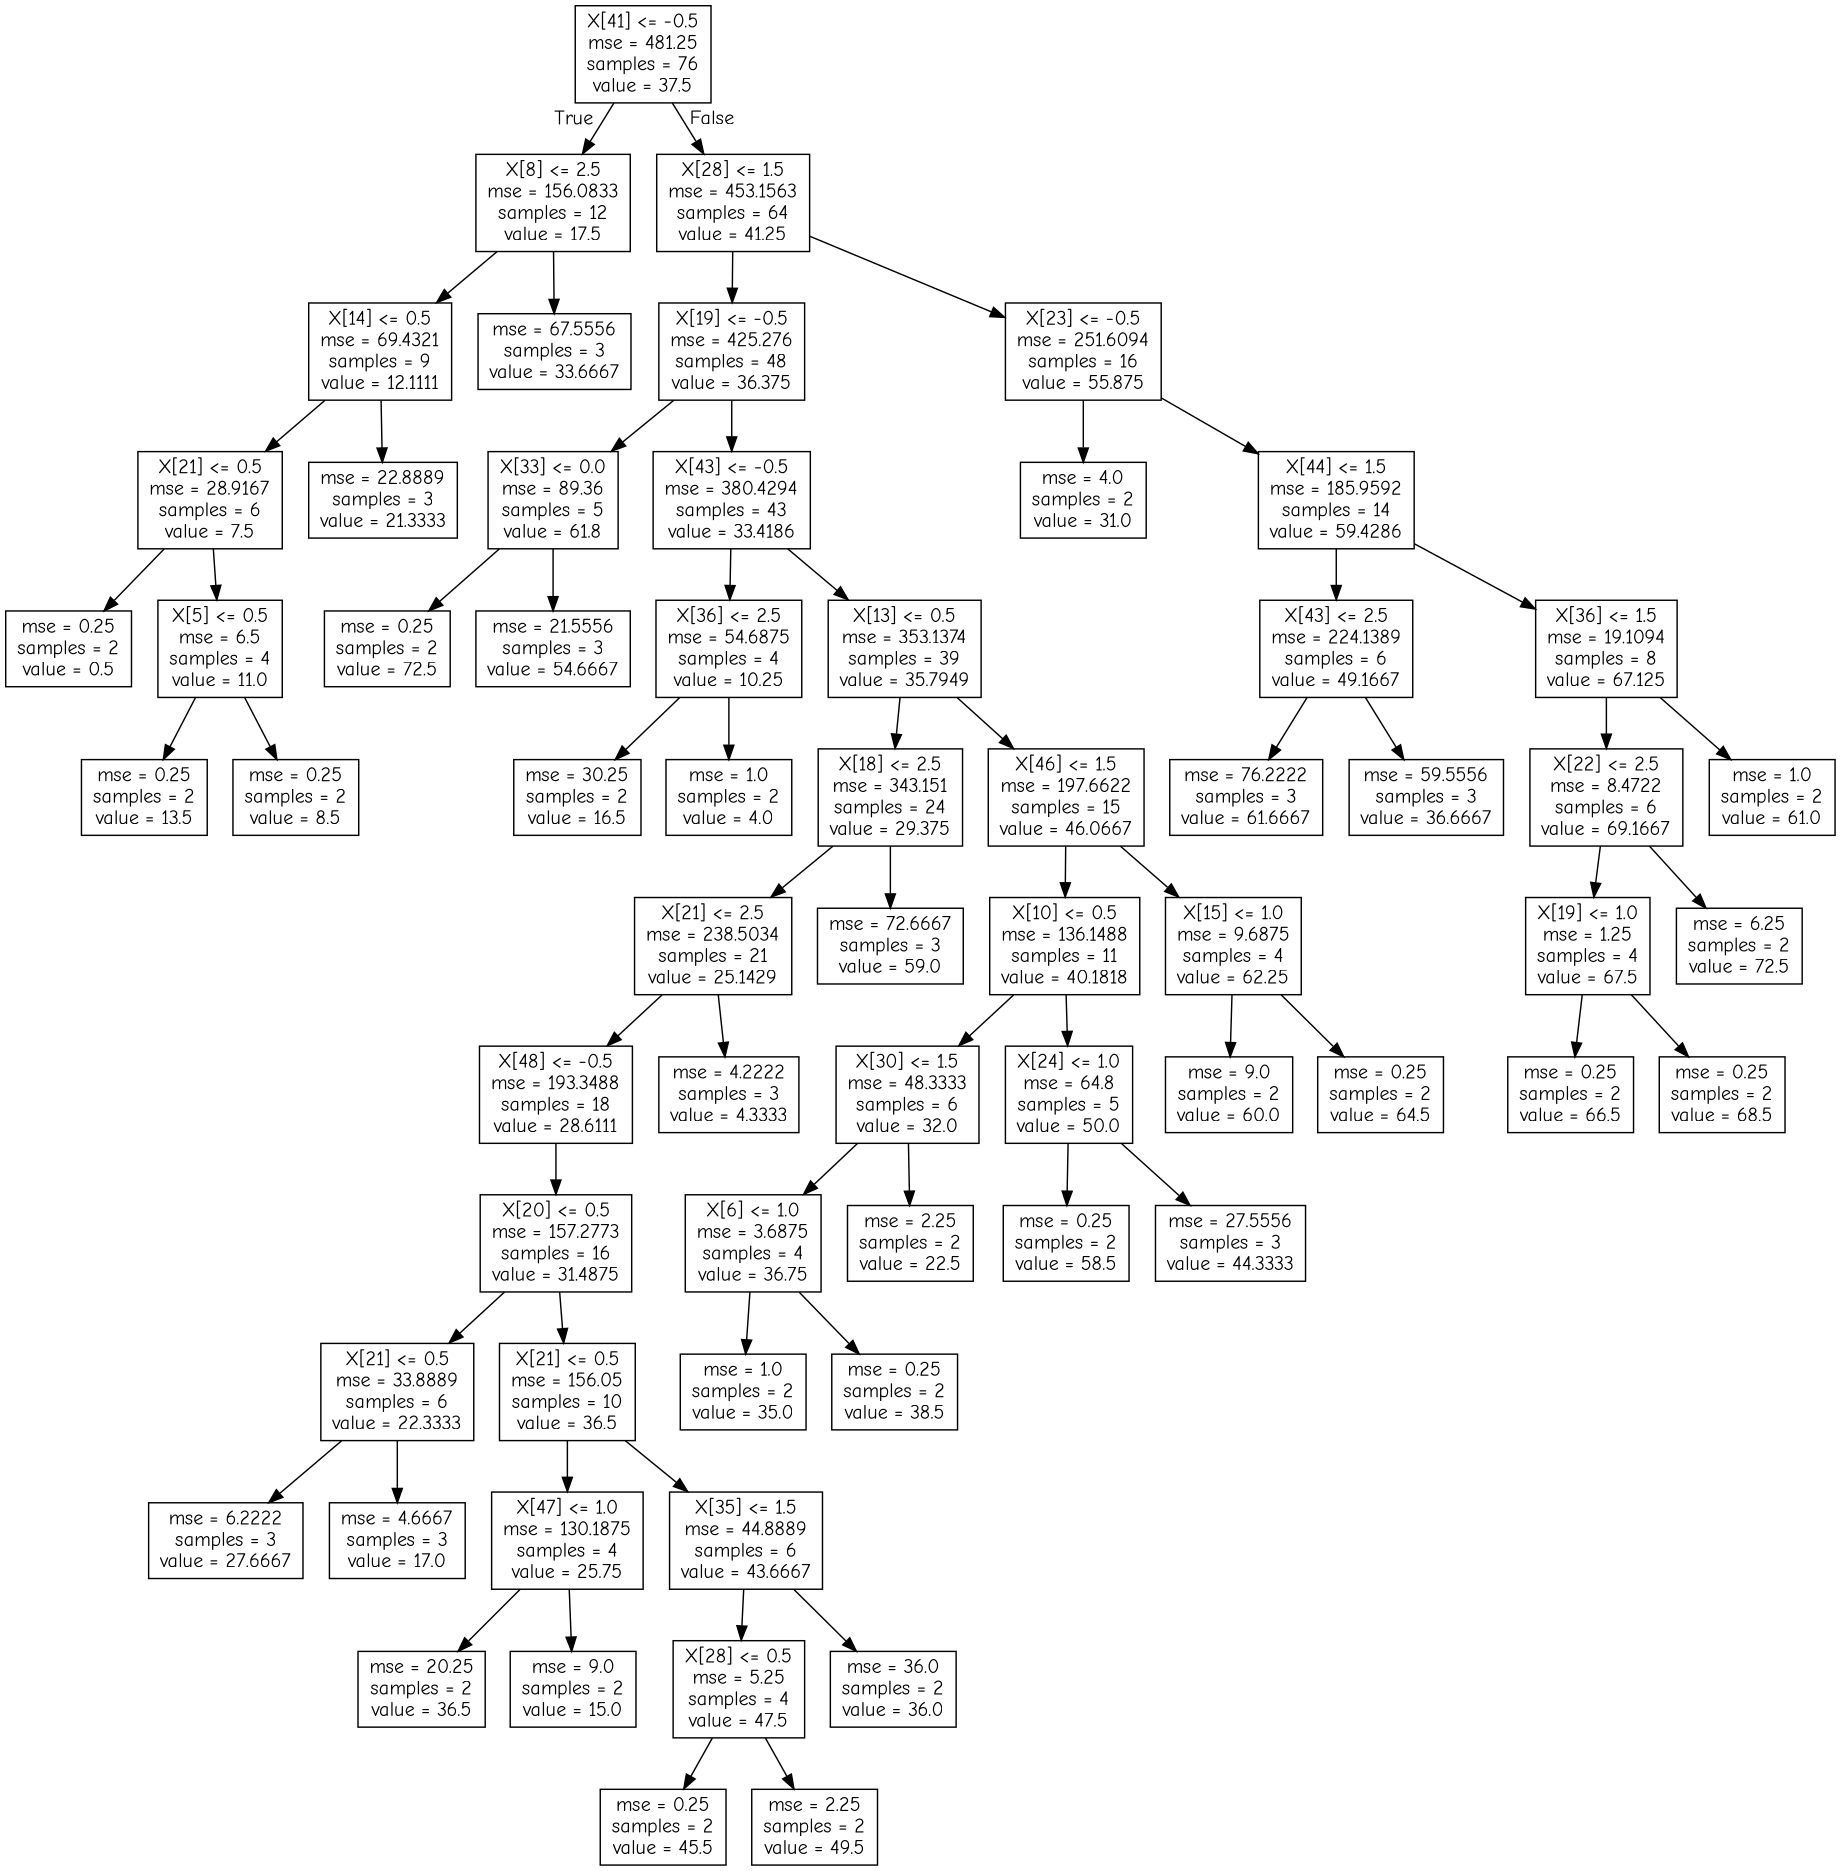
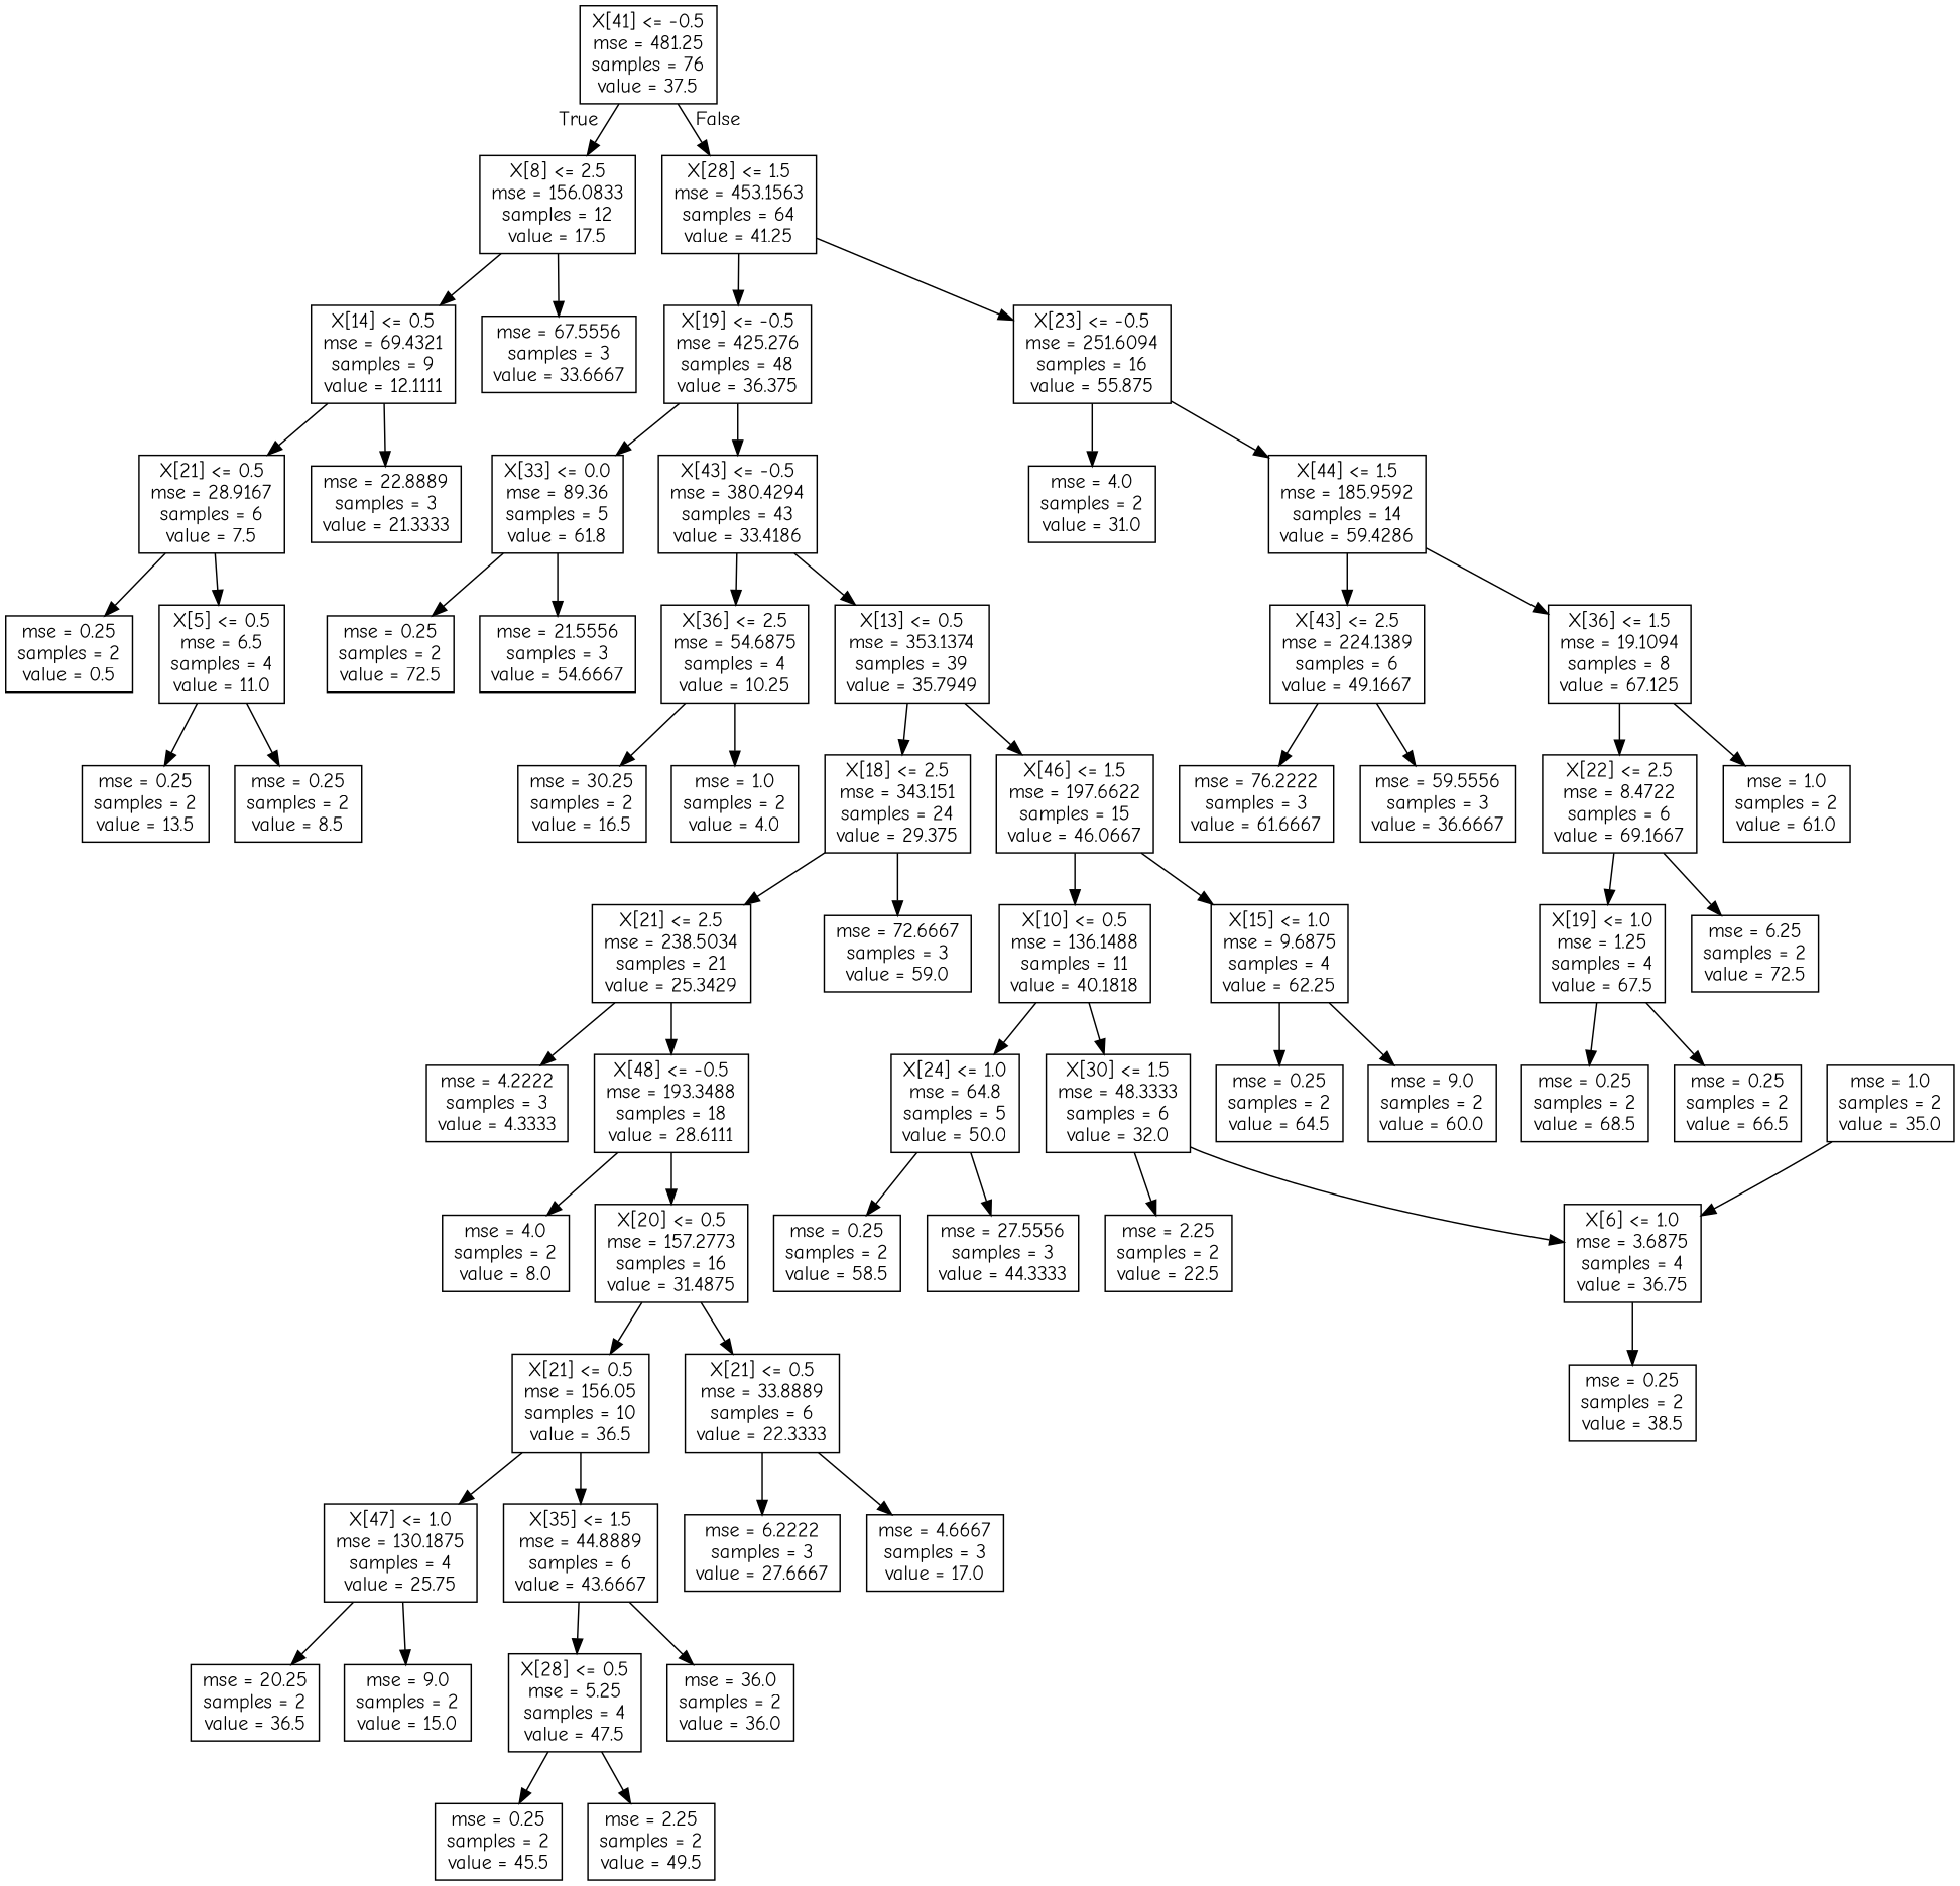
  digraph {
    fontname="Comic Neue"
    node [fontname="Comic Neue" shape=box]
    edge [fontname="Comic Neue"]
    n1 [label="X[41] <= -0.5\nmse = 481.25\nsamples = 76\nvalue = 37.5"]
    n2 [label="X[8] <= 2.5\nmse = 156.0833\nsamples = 12\nvalue = 17.5"]
    n3 [label="X[28] <= 1.5\nmse = 453.1563\nsamples = 64\nvalue = 41.25"]
    n4 [label="X[14] <= 0.5\nmse = 69.4321\nsamples = 9\nvalue = 12.1111"]
    n5 [label="mse = 67.5556\nsamples = 3\nvalue = 33.6667"]
    n6 [label="X[19] <= -0.5\nmse = 425.276\nsamples = 48\nvalue = 36.375"]
    n7 [label="X[23] <= -0.5\nmse = 251.6094\nsamples = 16\nvalue = 55.875"]
    n8 [label="X[21] <= 0.5\nmse = 28.9167\nsamples = 6\nvalue = 7.5"]
    n9 [label="mse = 22.8889\nsamples = 3\nvalue = 21.3333"]
    n10 [label="mse = 0.25\nsamples = 2\nvalue = 0.5"]
    n11 [label="X[5] <= 0.5\nmse = 6.5\nsamples = 4\nvalue = 11.0"]
    n12 [label="mse = 0.25\nsamples = 2\nvalue = 13.5"]
    n13 [label="mse = 0.25\nsamples = 2\nvalue = 8.5"]
    n14 [label="X[33] <= 0.0\nmse = 89.36\nsamples = 5\nvalue = 61.8"]
    n15 [label="X[43] <= -0.5\nmse = 380.4294\nsamples = 43\nvalue = 33.4186"]
    n16 [label="mse = 4.0\nsamples = 2\nvalue = 31.0"]
    n17 [label="X[44] <= 1.5\nmse = 185.9592\nsamples = 14\nvalue = 59.4286"]
    n18 [label="mse = 0.25\nsamples = 2\nvalue = 72.5"]
    n19 [label="mse = 21.5556\nsamples = 3\nvalue = 54.6667"]
    n20 [label="X[36] <= 2.5\nmse = 54.6875\nsamples = 4\nvalue = 10.25"]
    n21 [label="X[13] <= 0.5\nmse = 353.1374\nsamples = 39\nvalue = 35.7949"]
    n22 [label="mse = 30.25\nsamples = 2\nvalue = 16.5"]
    n23 [label="mse = 1.0\nsamples = 2\nvalue = 4.0"]
    n24 [label="X[18] <= 2.5\nmse = 343.151\nsamples = 24\nvalue = 29.375"]
    n25 [label="X[46] <= 1.5\nmse = 197.6622\nsamples = 15\nvalue = 46.0667"]
-   n26 [label="X[21] <= 2.5\nmse = 238.5034\nsamples = 21\nvalue = 25.1429"]
+   n26 [label="X[21] <= 2.5\nmse = 238.5034\nsamples = 21\nvalue = 25.3429"]
    n27 [label="mse = 72.6667\nsamples = 3\nvalue = 59.0"]
    n28 [label="X[10] <= 0.5\nmse = 136.1488\nsamples = 11\nvalue = 40.1818"]
    n29 [label="X[15] <= 1.0\nmse = 9.6875\nsamples = 4\nvalue = 62.25"]
    n30 [label="X[48] <= -0.5\nmse = 193.3488\nsamples = 18\nvalue = 28.6111"]
    n31 [label="mse = 4.2222\nsamples = 3\nvalue = 4.3333"]
+   n32 [label="mse = 4.0\nsamples = 2\nvalue = 8.0"]
    n33 [label="X[20] <= 0.5\nmse = 157.2773\nsamples = 16\nvalue = 31.4875"]
    n34 [label="X[21] <= 0.5\nmse = 33.8889\nsamples = 6\nvalue = 22.3333"]
    n35 [label="X[21] <= 0.5\nmse = 156.05\nsamples = 10\nvalue = 36.5"]
    n36 [label="mse = 6.2222\nsamples = 3\nvalue = 27.6667"]
    n37 [label="mse = 4.6667\nsamples = 3\nvalue = 17.0"]
    n38 [label="X[47] <= 1.0\nmse = 130.1875\nsamples = 4\nvalue = 25.75"]
    n39 [label="X[35] <= 1.5\nmse = 44.8889\nsamples = 6\nvalue = 43.6667"]
    n40 [label="mse = 20.25\nsamples = 2\nvalue = 36.5"]
    n41 [label="mse = 9.0\nsamples = 2\nvalue = 15.0"]
    n42 [label="X[28] <= 0.5\nmse = 5.25\nsamples = 4\nvalue = 47.5"]
    n43 [label="mse = 36.0\nsamples = 2\nvalue = 36.0"]
    n44 [label="mse = 0.25\nsamples = 2\nvalue = 45.5"]
    n45 [label="mse = 2.25\nsamples = 2\nvalue = 49.5"]
    n46 [label="X[30] <= 1.5\nmse = 48.3333\nsamples = 6\nvalue = 32.0"]
    n47 [label="X[24] <= 1.0\nmse = 64.8\nsamples = 5\nvalue = 50.0"]
    n48 [label="mse = 9.0\nsamples = 2\nvalue = 60.0"]
    n49 [label="mse = 0.25\nsamples = 2\nvalue = 64.5"]
    n50 [label="X[6] <= 1.0\nmse = 3.6875\nsamples = 4\nvalue = 36.75"]
    n51 [label="mse = 2.25\nsamples = 2\nvalue = 22.5"]
    n52 [label="mse = 0.25\nsamples = 2\nvalue = 58.5"]
    n53 [label="mse = 27.5556\nsamples = 3\nvalue = 44.3333"]
    n54 [label="mse = 1.0\nsamples = 2\nvalue = 35.0"]
    n55 [label="mse = 0.25\nsamples = 2\nvalue = 38.5"]
    n56 [label="X[43] <= 2.5\nmse = 224.1389\nsamples = 6\nvalue = 49.1667"]
    n57 [label="X[36] <= 1.5\nmse = 19.1094\nsamples = 8\nvalue = 67.125"]
    n58 [label="mse = 76.2222\nsamples = 3\nvalue = 61.6667"]
    n59 [label="mse = 59.5556\nsamples = 3\nvalue = 36.6667"]
    n60 [label="X[22] <= 2.5\nmse = 8.4722\nsamples = 6\nvalue = 69.1667"]
    n61 [label="mse = 1.0\nsamples = 2\nvalue = 61.0"]
    n62 [label="X[19] <= 1.0\nmse = 1.25\nsamples = 4\nvalue = 67.5"]
    n63 [label="mse = 6.25\nsamples = 2\nvalue = 72.5"]
    n64 [label="mse = 0.25\nsamples = 2\nvalue = 66.5"]
    n65 [label="mse = 0.25\nsamples = 2\nvalue = 68.5"]
    n1 -> n2 [headlabel=True labelangle=45 labeldistance=2.5]
    n1 -> n3 [headlabel=False labelangle=-45 labeldistance=2.5]
    n2 -> n4
    n2 -> n5
    n3 -> n6
    n3 -> n7
    n4 -> n8
    n4 -> n9
    n6 -> n14
    n6 -> n15
    n7 -> n16
    n7 -> n17
    n8 -> n10
    n8 -> n11
    n11 -> n12
    n11 -> n13
    n14 -> n18
    n14 -> n19
    n15 -> n20
    n15 -> n21
    n17 -> n56
    n17 -> n57
    n20 -> n22
    n20 -> n23
    n21 -> n24
    n21 -> n25
    n24 -> n26
    n24 -> n27
    n25 -> n28
    n25 -> n29
    n26 -> n30
    n26 -> n31
    n28 -> n46
    n28 -> n47
    n29 -> n48
    n29 -> n49
+   n30 -> n32
    n30 -> n33
    n33 -> n34
    n33 -> n35
    n34 -> n36
    n34 -> n37
    n35 -> n38
    n35 -> n39
    n38 -> n40
    n38 -> n41
    n39 -> n42
    n39 -> n43
    n42 -> n44
    n42 -> n45
    n46 -> n50
    n46 -> n51
    n47 -> n52
    n47 -> n53
-   n50 -> n54
+   n54 -> n50
    n50 -> n55
    n56 -> n58
    n56 -> n59
    n57 -> n60
    n57 -> n61
    n60 -> n62
    n60 -> n63
    n62 -> n64
    n62 -> n65
  }
